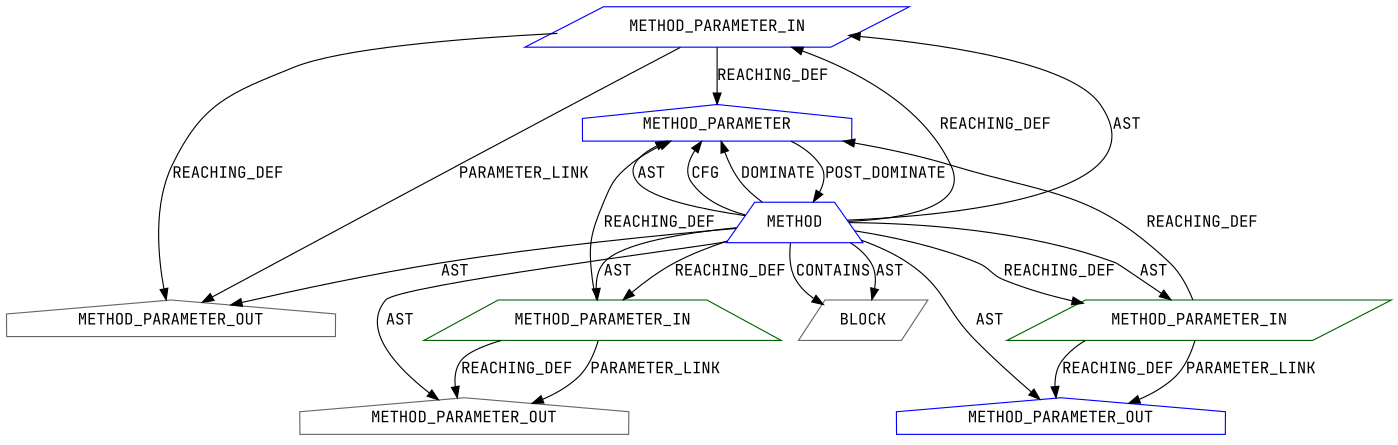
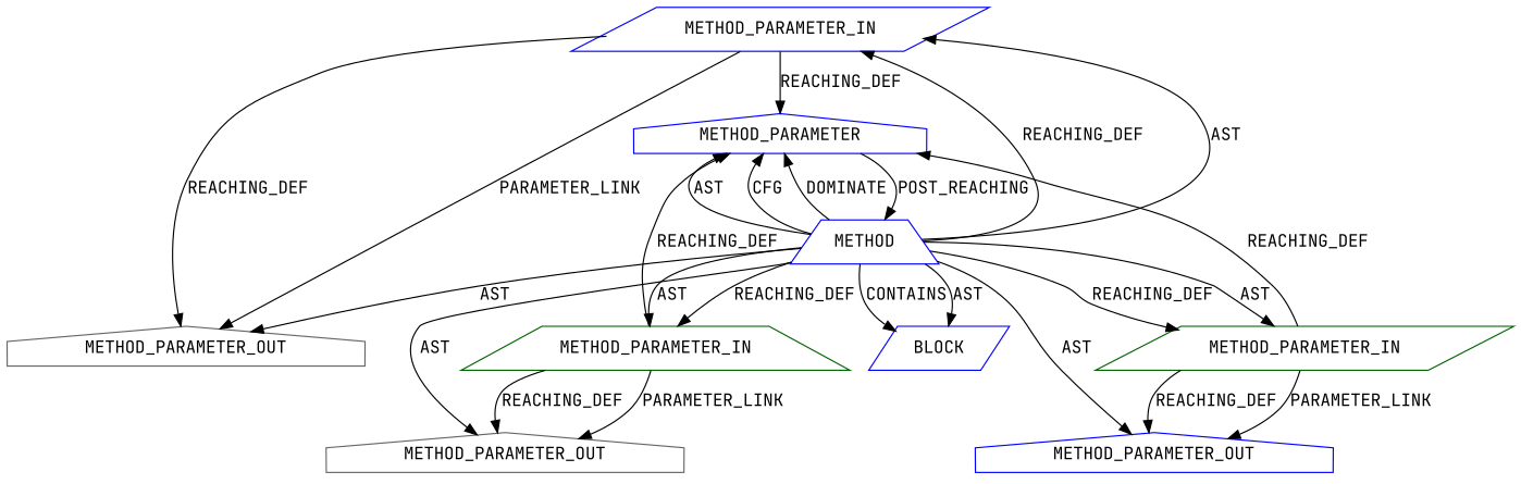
  digraph {
    fontname="JetBrains Mono"
    node [CODE=p2 EVALUATION_STRATEGY=BY_VALUE IS_VARIADIC=false ORDER=2 TYPE_FULL_NAME=ANY color=blue fontname="JetBrains Mono" shape=house]
    edge [fontname="JetBrains Mono"]
    n1 [INDEX=2 NAME=p2 label=METHOD_PARAMETER_IN shape=parallelogram]
    n2 [INDEX=2 NAME=p2 color=gray40 label=METHOD_PARAMETER_OUT]
    n3 [CODE=RET label=METHOD_PARAMETER IS_VARIADIC=""]
    n4 [AST_PARENT_FULL_NAME="<global>" AST_PARENT_TYPE=NAMESPACE_BLOCK CODE="<empty>" FILENAME="<empty>" FULL_NAME=ceph_msg_data_next IS_EXTERNAL=true NAME=ceph_msg_data_next ORDER=0 label=METHOD shape=trapezium EVALUATION_STRATEGY="" IS_VARIADIC="" TYPE_FULL_NAME=""]
    n5 [CODE=p1 INDEX=1 NAME=p1 ORDER=1 color=darkgreen label=METHOD_PARAMETER_IN shape=parallelogram]
    n6 [CODE=p3 INDEX=3 NAME=p3 ORDER=3 color=gray40 label=METHOD_PARAMETER_OUT]
-   n7 [ARGUMENT_INDEX=1 CODE="<empty>" ORDER=1 color=gray40 label=BLOCK shape=parallelogram EVALUATION_STRATEGY="" IS_VARIADIC=""]
+   n7 [ARGUMENT_INDEX=1 CODE="<empty>" ORDER=1 label=BLOCK shape=parallelogram EVALUATION_STRATEGY="" IS_VARIADIC=""]
    n8 [CODE=p1 INDEX=1 NAME=p1 ORDER=1 label=METHOD_PARAMETER_OUT]
    n9 [CODE=p3 INDEX=3 NAME=p3 ORDER=3 color=darkgreen label=METHOD_PARAMETER_IN shape=trapezium]
    n1 -> n2 [VARIABLE=p2 label=REACHING_DEF]
    n1 -> n2 [label=PARAMETER_LINK]
    n1 -> n3 [VARIABLE=p2 label=REACHING_DEF]
-   n3 -> n4 [label=POST_DOMINATE]
+   n3 -> n4 [label=POST_REACHING]
    n4 -> n1 [label=AST]
    n4 -> n1 [label=REACHING_DEF]
    n4 -> n2 [label=AST]
    n4 -> n3 [label=AST]
    n4 -> n3 [label=CFG]
    n4 -> n3 [label=DOMINATE]
    n4 -> n5 [label=REACHING_DEF]
    n4 -> n5 [label=AST]
    n4 -> n6 [label=AST]
    n4 -> n7 [label=CONTAINS]
    n4 -> n7 [label=AST]
    n4 -> n8 [label=AST]
    n4 -> n9 [label=AST]
    n4 -> n9 [label=REACHING_DEF]
    n5 -> n3 [VARIABLE=p1 label=REACHING_DEF]
    n5 -> n8 [VARIABLE=p1 label=REACHING_DEF]
    n5 -> n8 [label=PARAMETER_LINK]
    n9 -> n3 [VARIABLE=p3 label=REACHING_DEF]
    n9 -> n6 [label=PARAMETER_LINK]
    n9 -> n6 [VARIABLE=p3 label=REACHING_DEF]
  }
